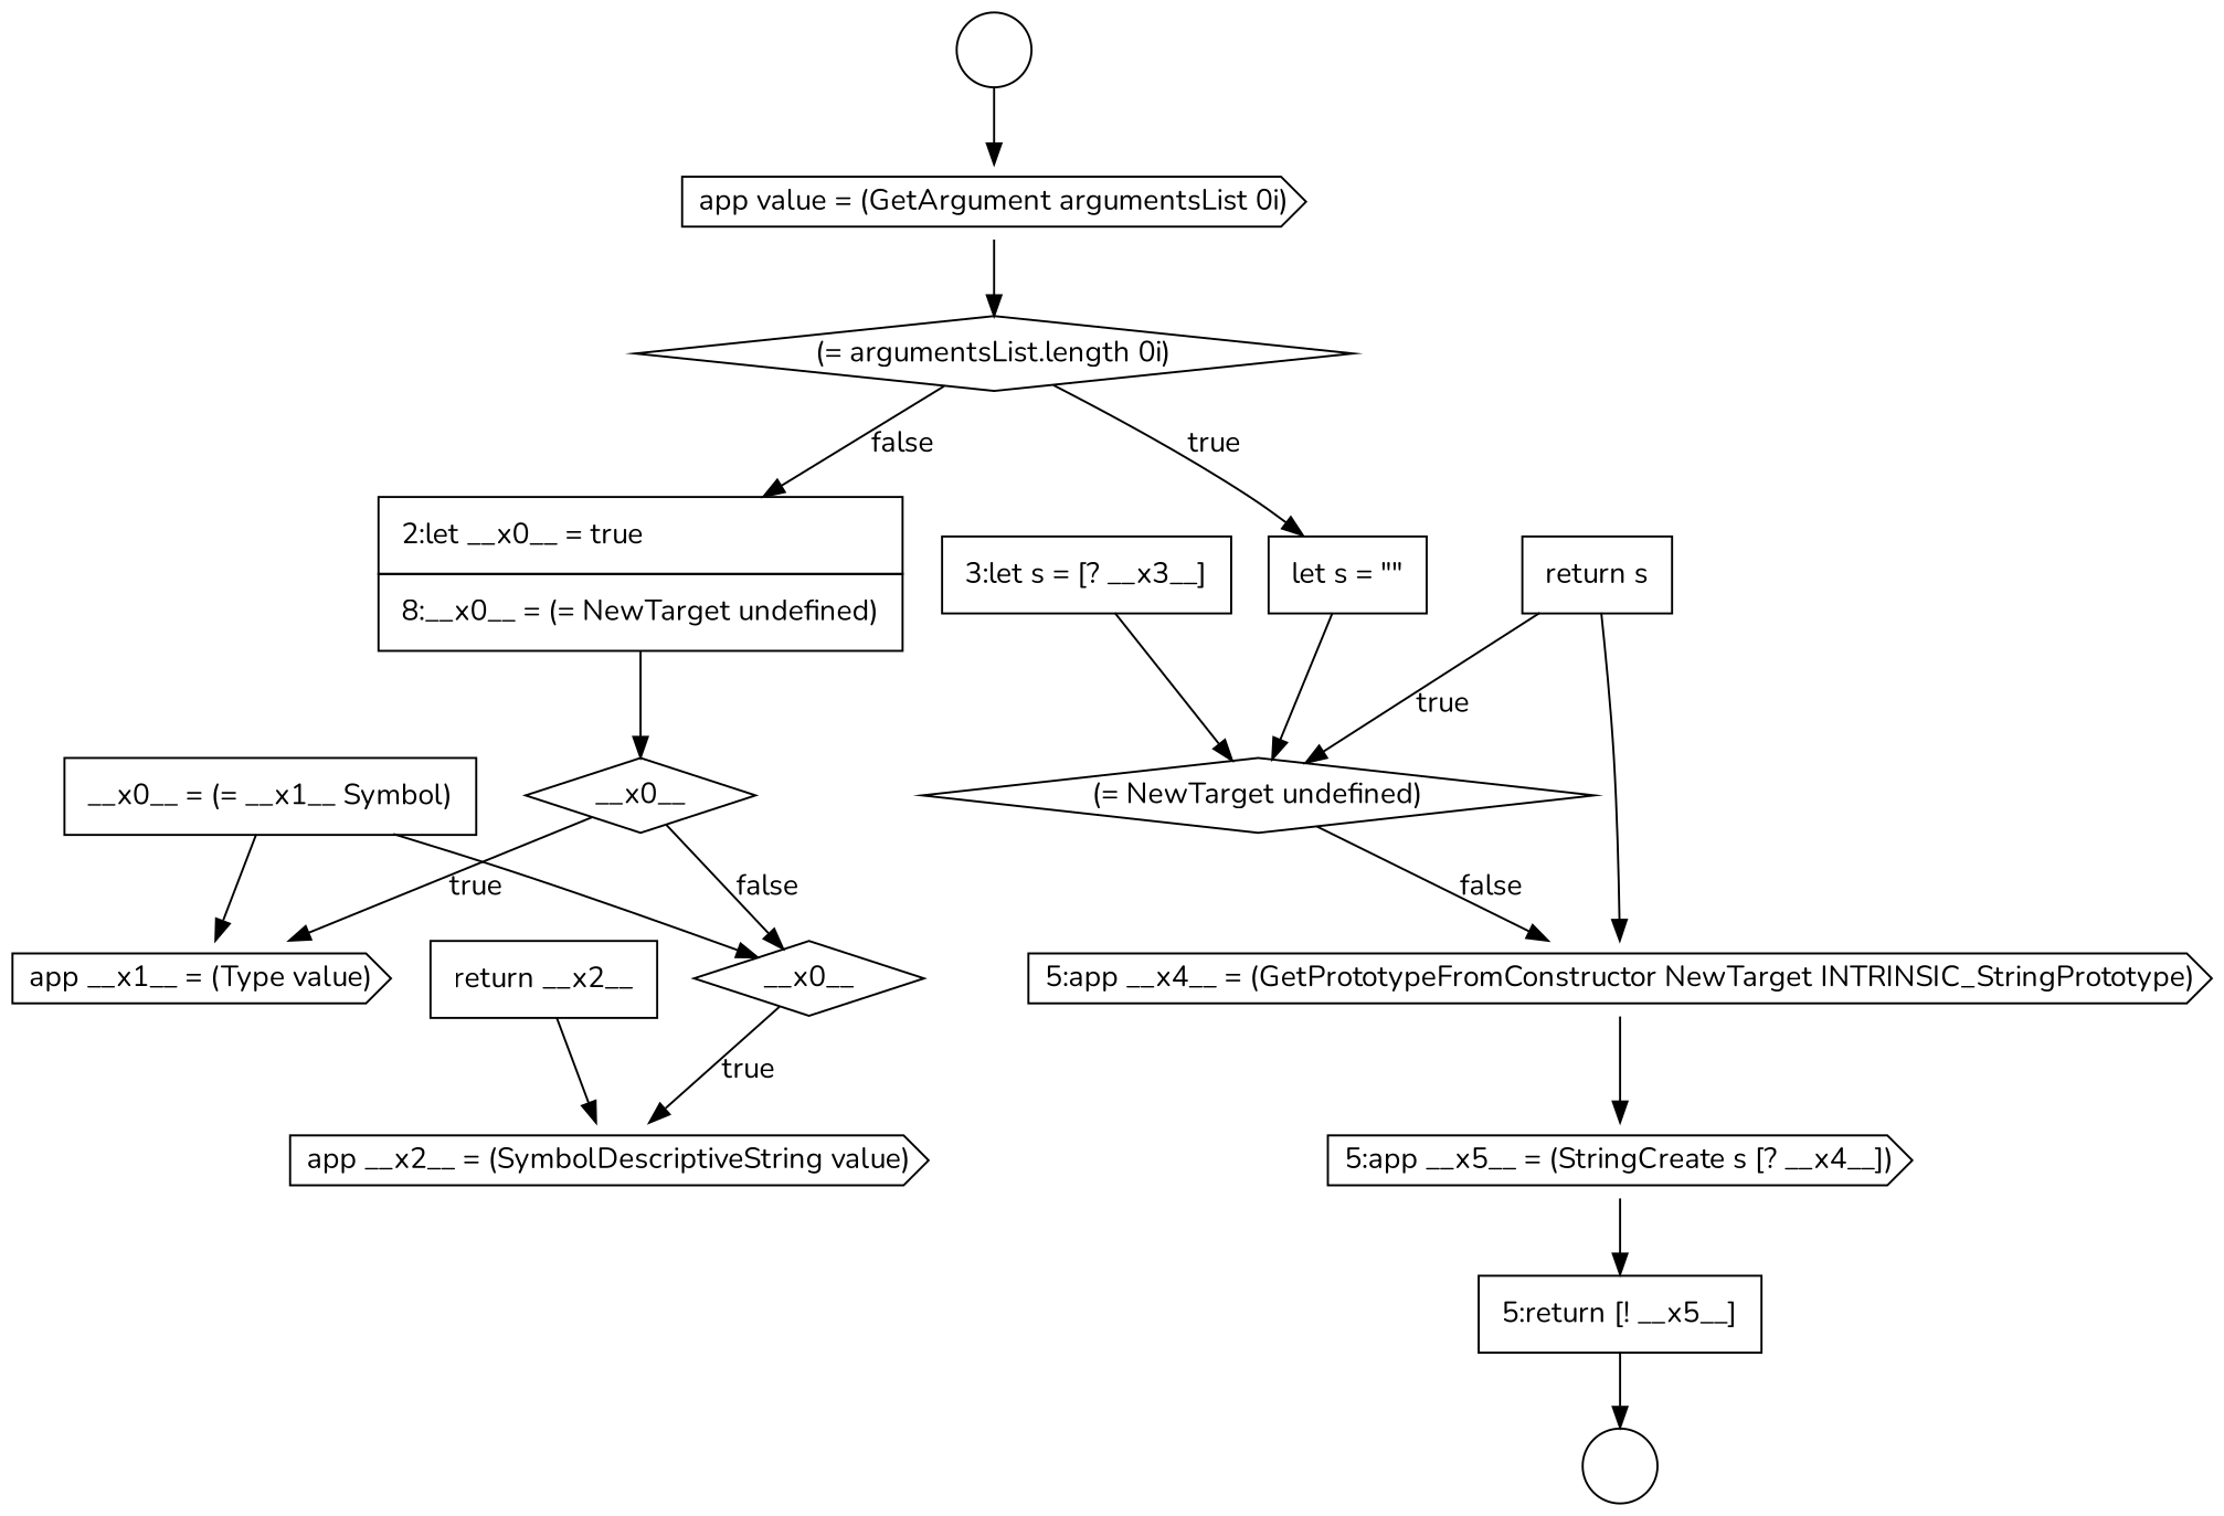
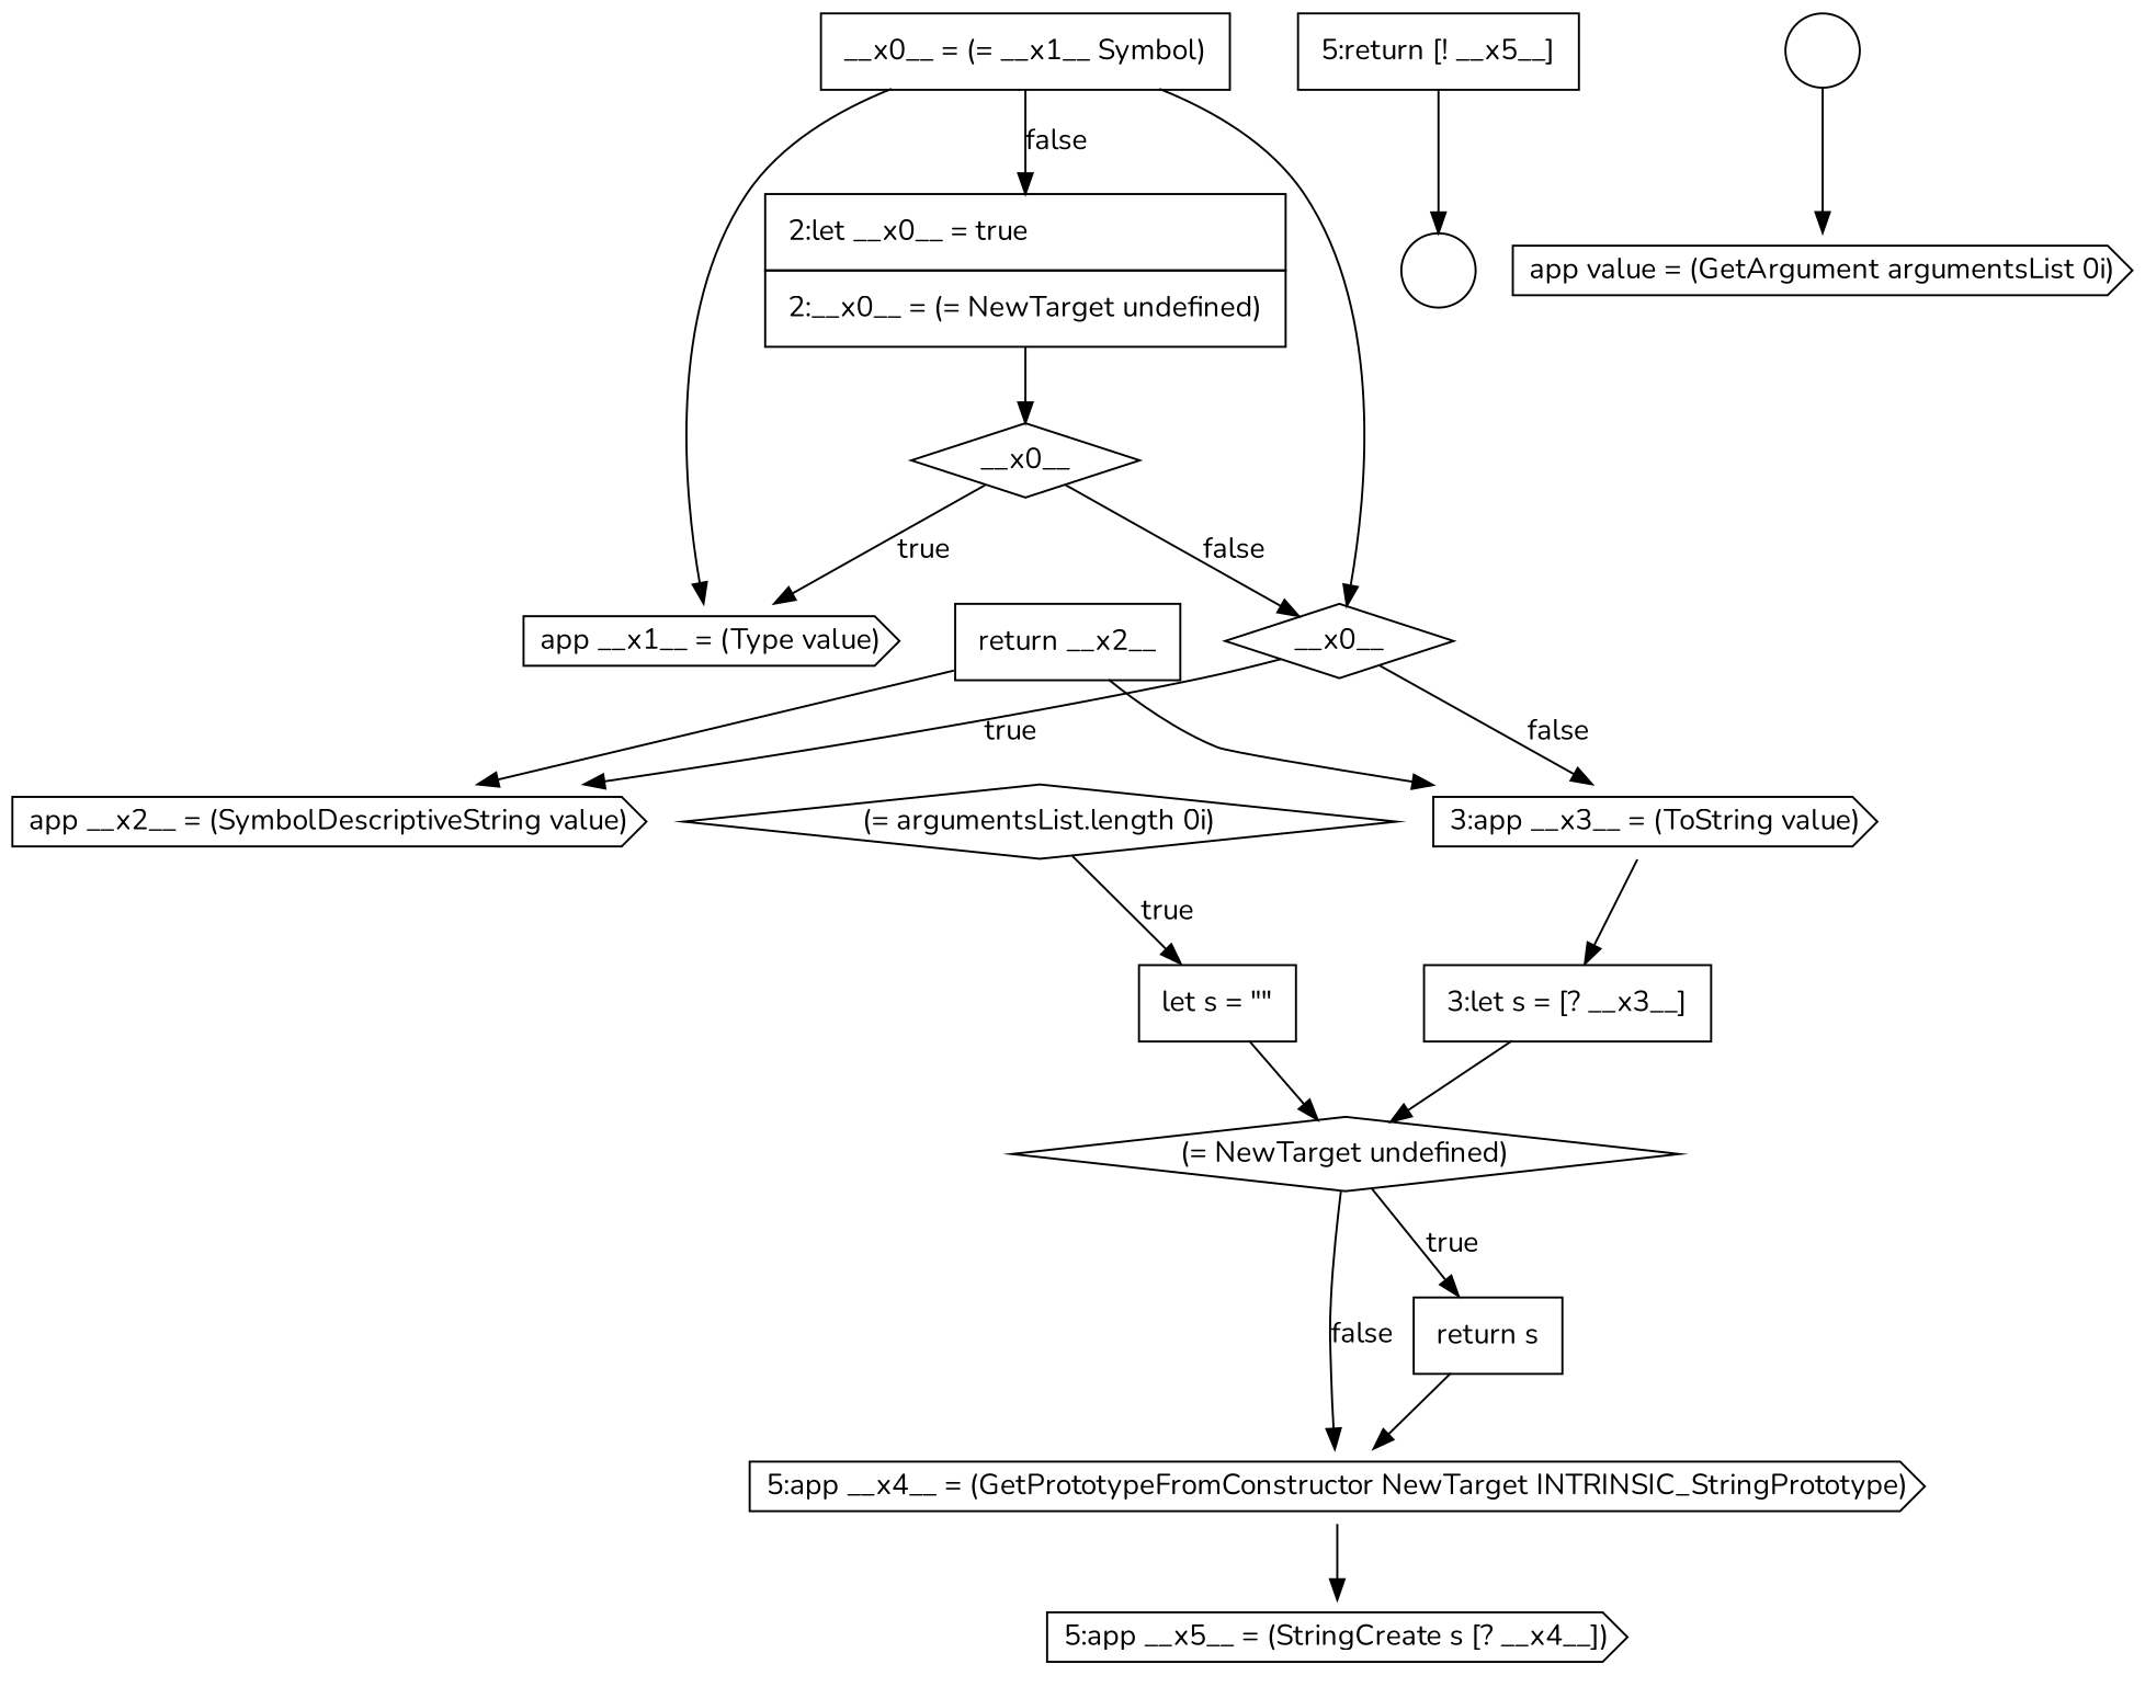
  digraph {
    fontname=Nunito
    node [color=black fillcolor=white fontname=Nunito shape=none style=filled]
    edge [color=black fontname=Nunito]
    n1 [label=<<font color="black">app __x1__ = (Type value)</font>> shape=cds]
    n2 [label=<<font color="black">     <table border="0" cellborder="1" cellspacing="0" cellpadding="10">       <tr><td align="left">__x0__ = (= __x1__ Symbol)</td></tr>     </table>   </font>> margin=0]
    n3 [label=<<font color="black">__x0__</font>> shape=diamond]
+   n4 [label=<<font color="black">3:app __x3__ = (ToString value)</font>> shape=cds]
    n5 [label=<<font color="black">     <table border="0" cellborder="1" cellspacing="0" cellpadding="10">       <tr><td align="left">3:let s = [? __x3__]</td></tr>     </table>   </font>> margin=0]
    n6 [label=<<font color="black">(= NewTarget undefined)</font>> shape=diamond]
    n7 [label=<<font color="black">app __x2__ = (SymbolDescriptiveString value)</font>> shape=cds]
    n8 [label=<<font color="black">5:app __x4__ = (GetPrototypeFromConstructor NewTarget INTRINSIC_StringPrototype)</font>> shape=cds]
    n9 [label=<<font color="black">5:app __x5__ = (StringCreate s [? __x4__])</font>> shape=cds]
    n10 [label=<<font color="black">     <table border="0" cellborder="1" cellspacing="0" cellpadding="10">       <tr><td align="left">5:return [! __x5__]</td></tr>     </table>   </font>> margin=0]
    n11 [label=" " shape=circle]
-   n12 [label=<<font color="black">     <table border="0" cellborder="1" cellspacing="0" cellpadding="10">       <tr><td align="left">2:let __x0__ = true</td></tr>       <tr><td align="left">8:__x0__ = (= NewTarget undefined)</td></tr>     </table>   </font>> margin=0]
+   n12 [label=<<font color="black">     <table border="0" cellborder="1" cellspacing="0" cellpadding="10">       <tr><td align="left">2:let __x0__ = true</td></tr>       <tr><td align="left">2:__x0__ = (= NewTarget undefined)</td></tr>     </table>   </font>> margin=0]
    n13 [label=<<font color="black">__x0__</font>> shape=diamond]
    n14 [label=<<font color="black">     <table border="0" cellborder="1" cellspacing="0" cellpadding="10">       <tr><td align="left">return __x2__</td></tr>     </table>   </font>> margin=0]
    n15 [label=<<font color="black">     <table border="0" cellborder="1" cellspacing="0" cellpadding="10">       <tr><td align="left">return s</td></tr>     </table>   </font>> margin=0]
    n16 [label=<<font color="black">(= argumentsList.length 0i)</font>> shape=diamond]
    n17 [label=<<font color="black">     <table border="0" cellborder="1" cellspacing="0" cellpadding="10">       <tr><td align="left">let s = &quot;&quot;</td></tr>     </table>   </font>> margin=0]
    n18 [label=" " shape=circle]
    n19 [label=<<font color="black">app value = (GetArgument argumentsList 0i)</font>> shape=cds]
    n2 -> n1
    n2 -> n3
+   n3 -> n4 [label=<<font color="black">false</font>>]
    n3 -> n7 [label=<<font color="black">true</font>>]
+   n4 -> n5
    n5 -> n6
    n6 -> n8 [label=<<font color="black">false</font>>]
-   n15 -> n6 [label=<<font color="black">true</font>>]
+   n6 -> n15 [label=<<font color="black">true</font>>]
    n8 -> n9
-   n9 -> n10
    n10 -> n11
    n12 -> n13
    n13 -> n1 [label=<<font color="black">true</font>>]
    n13 -> n3 [label=<<font color="black">false</font>>]
+   n14 -> n4
    n14 -> n7
    n15 -> n8
-   n16 -> n12 [label=<<font color="black">false</font>>]
+   n2 -> n12 [label=<<font color="black">false</font>>]
    n16 -> n17 [label=<<font color="black">true</font>>]
    n17 -> n6
    n18 -> n19
-   n19 -> n16
  }
